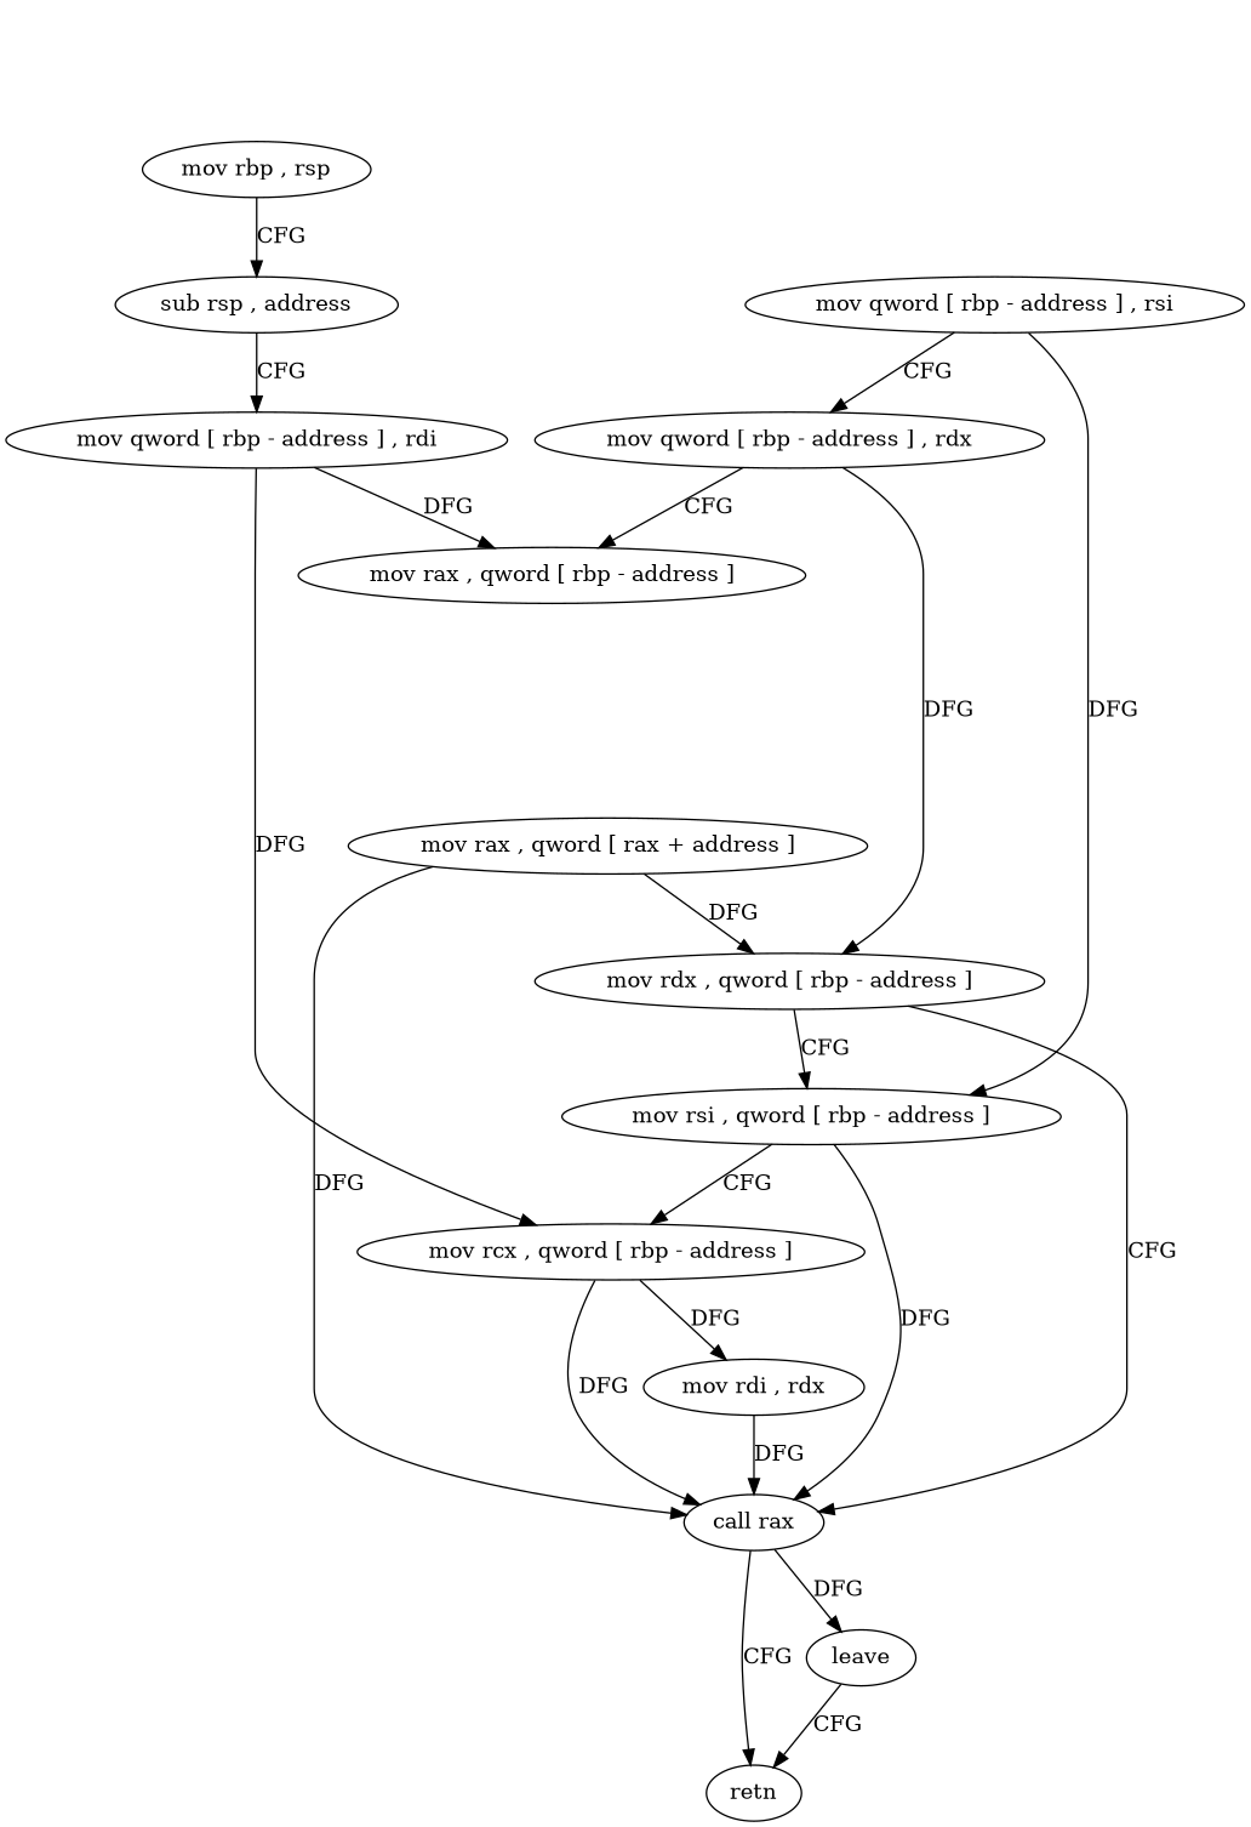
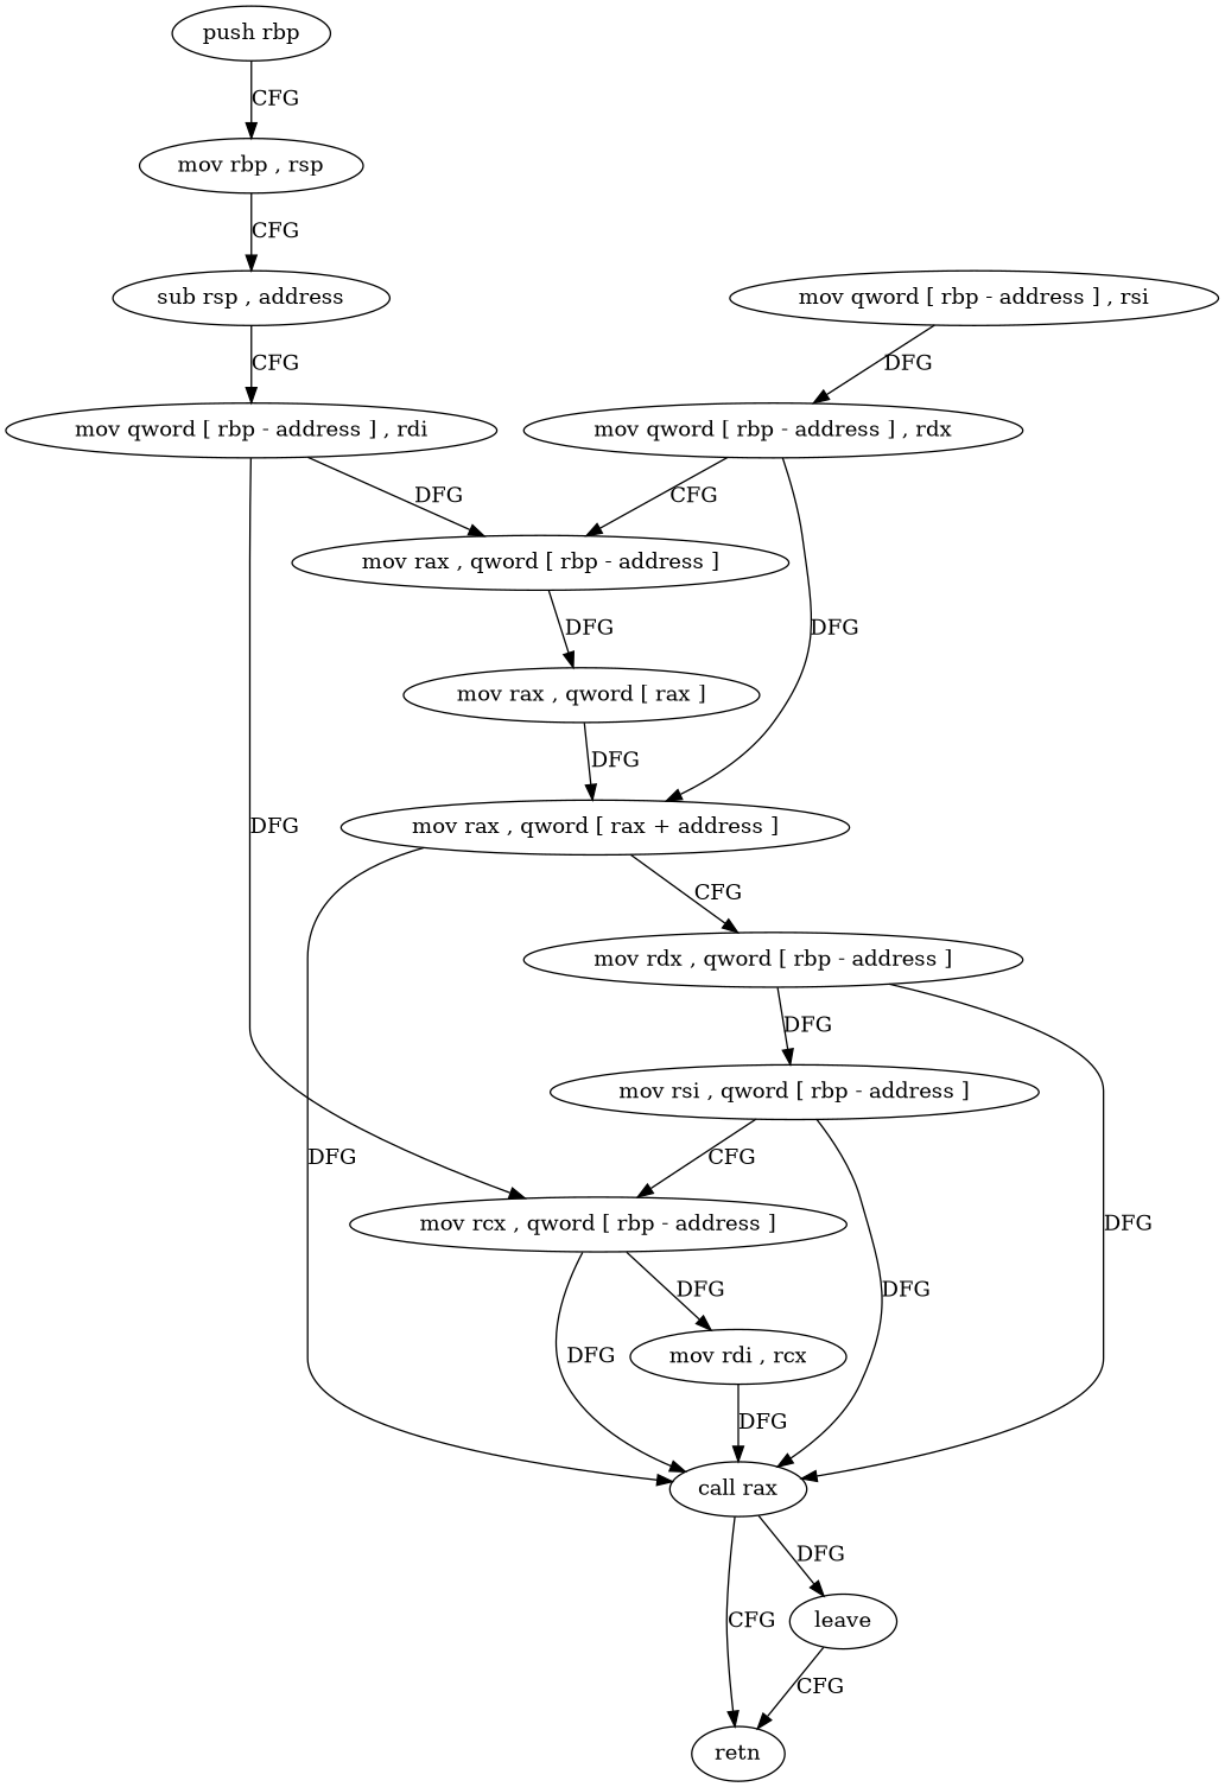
  digraph {
+   n1 [label="push rbp"]
    n2 [label="mov rbp , rsp"]
    n3 [label="sub rsp , address"]
    n4 [label="mov qword [ rbp - address ] , rdi"]
    n5 [label="mov rax , qword [ rbp - address ]"]
    n6 [label="mov rcx , qword [ rbp - address ]"]
    n7 [label="mov qword [ rbp - address ] , rsi"]
    n8 [label="mov qword [ rbp - address ] , rdx"]
    n9 [label="mov rsi , qword [ rbp - address ]"]
+   n10 [label="mov rax , qword [ rax ]"]
    n11 [label="call rax"]
-   n12 [label="mov rdi , rdx"]
+   n12 [label="mov rdi , rcx"]
    n13 [label="mov rdx , qword [ rbp - address ]"]
    n14 [label="mov rax , qword [ rax + address ]"]
    n15 [label=leave]
    n16 [label=retn]
+   n1 -> n2 [label=CFG]
    n2 -> n3 [label=CFG]
    n3 -> n4 [label=CFG]
    n4 -> n5 [label=DFG]
    n4 -> n6 [label=DFG]
+   n5 -> n10 [label=DFG]
    n6 -> n11 [label=DFG]
    n6 -> n12 [label=DFG]
-   n7 -> n8 [label=CFG]
-   n7 -> n9 [label=DFG]
+   n7 -> n8 [label=DFG]
    n8 -> n5 [label=CFG]
-   n8 -> n13 [label=DFG]
+   n8 -> n14 [label=DFG]
    n9 -> n6 [label=CFG]
    n9 -> n11 [label=DFG]
+   n10 -> n14 [label=DFG]
    n11 -> n15 [label=DFG]
    n11 -> n16 [label=CFG]
    n12 -> n11 [label=DFG]
-   n13 -> n9 [label=CFG]
-   n13 -> n11 [label=CFG]
+   n13 -> n9 [label=DFG]
+   n13 -> n11 [label=DFG]
    n14 -> n11 [label=DFG]
-   n14 -> n13 [label=DFG]
+   n14 -> n13 [label=CFG]
    n15 -> n16 [label=CFG]
  }
